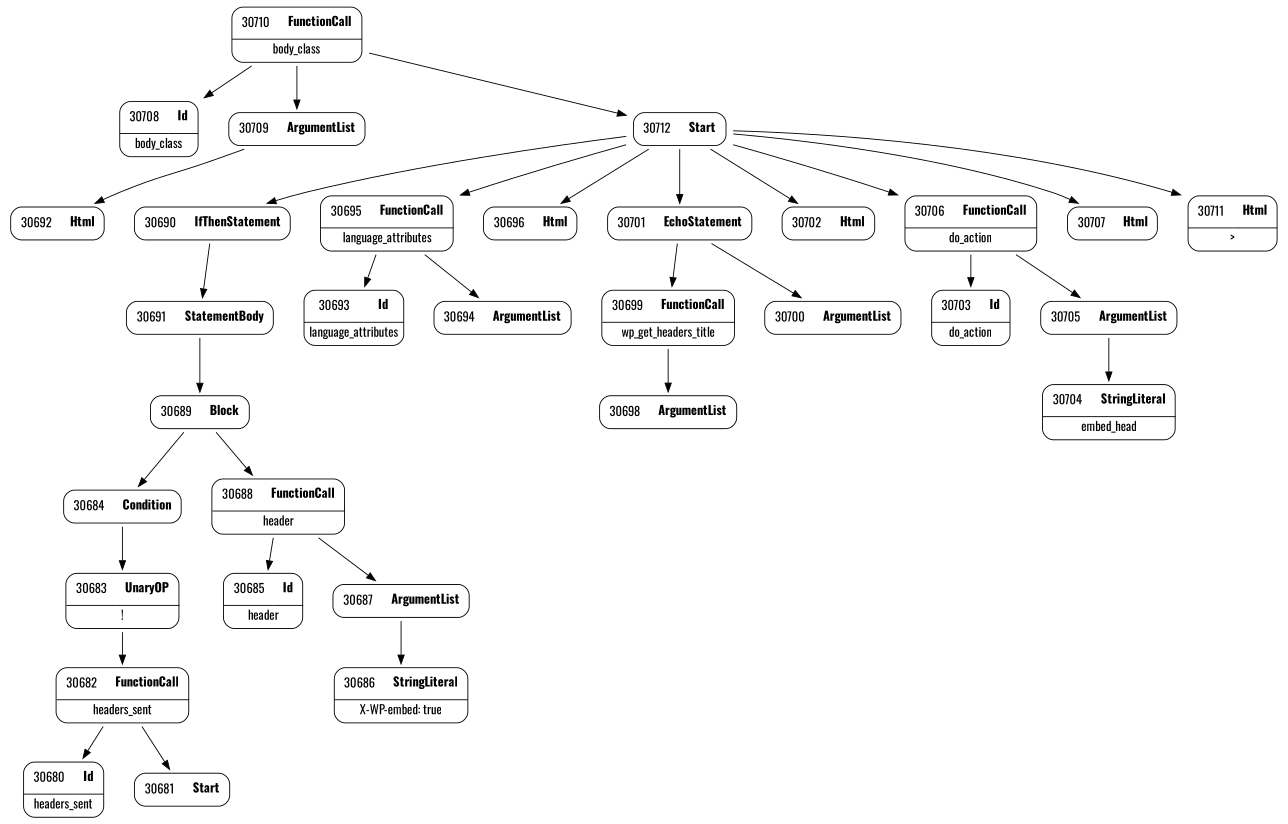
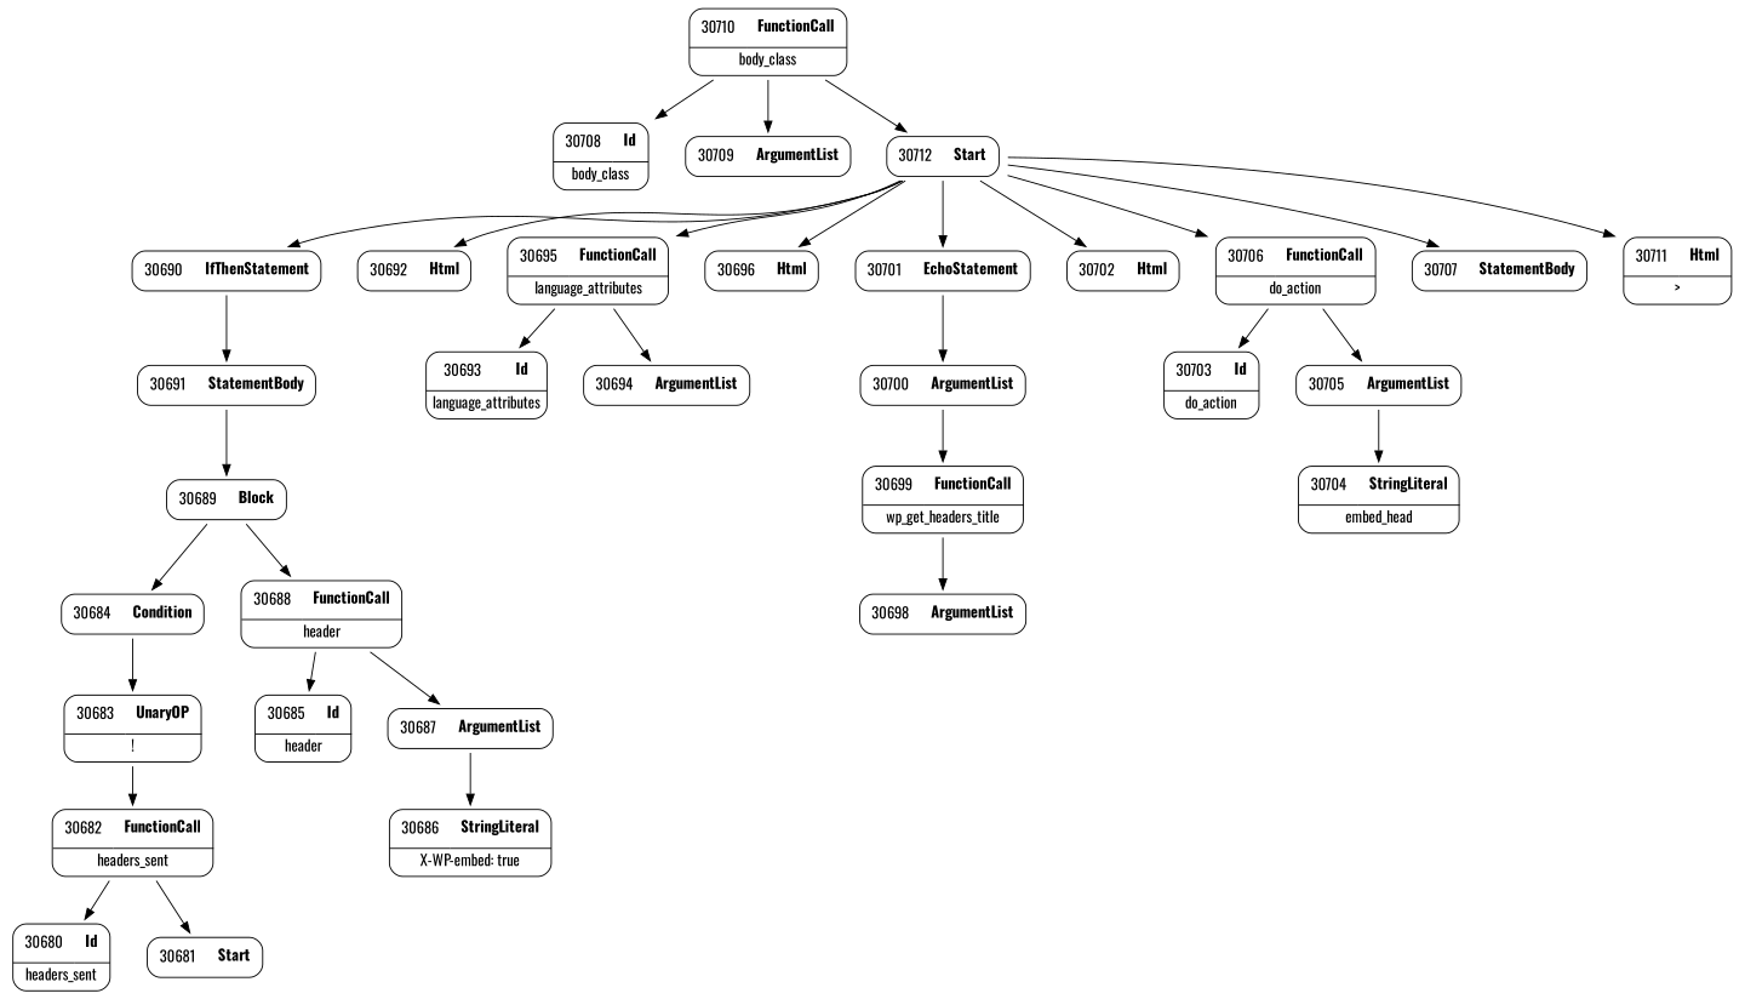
  digraph {
    fontname=Oswald
    node [fontname=Oswald shape=none]
    edge [fontname=Oswald weight=2]
    n1 [label=<<TABLE border='1' cellspacing='0' cellpadding='10' style='rounded' ><TR><TD border='0'>30680</TD><TD border='0'><B>Id</B></TD></TR><HR/><TR><TD border='0' cellpadding='5' colspan='2'>headers_sent</TD></TR></TABLE>>]
    n2 [label=<<TABLE border='1' cellspacing='0' cellpadding='10' style='rounded' ><TR><TD border='0'>30681</TD><TD border='0'><B>Start</B></TD></TR></TABLE>>]
    n3 [label=<<TABLE border='1' cellspacing='0' cellpadding='10' style='rounded' ><TR><TD border='0'>30682</TD><TD border='0'><B>FunctionCall</B></TD></TR><HR/><TR><TD border='0' cellpadding='5' colspan='2'>headers_sent</TD></TR></TABLE>>]
    n4 [label=<<TABLE border='1' cellspacing='0' cellpadding='10' style='rounded' ><TR><TD border='0'>30683</TD><TD border='0'><B>UnaryOP</B></TD></TR><HR/><TR><TD border='0' cellpadding='5' colspan='2'>!</TD></TR></TABLE>>]
    n5 [label=<<TABLE border='1' cellspacing='0' cellpadding='10' style='rounded' ><TR><TD border='0'>30684</TD><TD border='0'><B>Condition</B></TD></TR></TABLE>>]
    n6 [label=<<TABLE border='1' cellspacing='0' cellpadding='10' style='rounded' ><TR><TD border='0'>30685</TD><TD border='0'><B>Id</B></TD></TR><HR/><TR><TD border='0' cellpadding='5' colspan='2'>header</TD></TR></TABLE>>]
    n7 [label=<<TABLE border='1' cellspacing='0' cellpadding='10' style='rounded' ><TR><TD border='0'>30686</TD><TD border='0'><B>StringLiteral</B></TD></TR><HR/><TR><TD border='0' cellpadding='5' colspan='2'>X-WP-embed: true</TD></TR></TABLE>>]
    n8 [label=<<TABLE border='1' cellspacing='0' cellpadding='10' style='rounded' ><TR><TD border='0'>30687</TD><TD border='0'><B>ArgumentList</B></TD></TR></TABLE>>]
    n9 [label=<<TABLE border='1' cellspacing='0' cellpadding='10' style='rounded' ><TR><TD border='0'>30688</TD><TD border='0'><B>FunctionCall</B></TD></TR><HR/><TR><TD border='0' cellpadding='5' colspan='2'>header</TD></TR></TABLE>>]
    n10 [label=<<TABLE border='1' cellspacing='0' cellpadding='10' style='rounded' ><TR><TD border='0'>30689</TD><TD border='0'><B>Block</B></TD></TR></TABLE>>]
    n11 [label=<<TABLE border='1' cellspacing='0' cellpadding='10' style='rounded' ><TR><TD border='0'>30690</TD><TD border='0'><B>IfThenStatement</B></TD></TR></TABLE>>]
    n12 [label=<<TABLE border='1' cellspacing='0' cellpadding='10' style='rounded' ><TR><TD border='0'>30691</TD><TD border='0'><B>StatementBody</B></TD></TR></TABLE>>]
    n13 [label=<<TABLE border='1' cellspacing='0' cellpadding='10' style='rounded' ><TR><TD border='0'>30692</TD><TD border='0'><B>Html</B></TD></TR></TABLE>>]
    n14 [label=<<TABLE border='1' cellspacing='0' cellpadding='10' style='rounded' ><TR><TD border='0'>30693</TD><TD border='0'><B>Id</B></TD></TR><HR/><TR><TD border='0' cellpadding='5' colspan='2'>language_attributes</TD></TR></TABLE>>]
    n15 [label=<<TABLE border='1' cellspacing='0' cellpadding='10' style='rounded' ><TR><TD border='0'>30694</TD><TD border='0'><B>ArgumentList</B></TD></TR></TABLE>>]
    n16 [label=<<TABLE border='1' cellspacing='0' cellpadding='10' style='rounded' ><TR><TD border='0'>30695</TD><TD border='0'><B>FunctionCall</B></TD></TR><HR/><TR><TD border='0' cellpadding='5' colspan='2'>language_attributes</TD></TR></TABLE>>]
    n17 [label=<<TABLE border='1' cellspacing='0' cellpadding='10' style='rounded' ><TR><TD border='0'>30696</TD><TD border='0'><B>Html</B></TD></TR></TABLE>>]
    n18 [label=<<TABLE border='1' cellspacing='0' cellpadding='10' style='rounded' ><TR><TD border='0'>30698</TD><TD border='0'><B>ArgumentList</B></TD></TR></TABLE>>]
    n19 [label=<<TABLE border='1' cellspacing='0' cellpadding='10' style='rounded' ><TR><TD border='0'>30699</TD><TD border='0'><B>FunctionCall</B></TD></TR><HR/><TR><TD border='0' cellpadding='5' colspan='2'>wp_get_headers_title</TD></TR></TABLE>>]
    n20 [label=<<TABLE border='1' cellspacing='0' cellpadding='10' style='rounded' ><TR><TD border='0'>30700</TD><TD border='0'><B>ArgumentList</B></TD></TR></TABLE>>]
    n21 [label=<<TABLE border='1' cellspacing='0' cellpadding='10' style='rounded' ><TR><TD border='0'>30701</TD><TD border='0'><B>EchoStatement</B></TD></TR></TABLE>>]
    n22 [label=<<TABLE border='1' cellspacing='0' cellpadding='10' style='rounded' ><TR><TD border='0'>30702</TD><TD border='0'><B>Html</B></TD></TR></TABLE>>]
    n23 [label=<<TABLE border='1' cellspacing='0' cellpadding='10' style='rounded' ><TR><TD border='0'>30703</TD><TD border='0'><B>Id</B></TD></TR><HR/><TR><TD border='0' cellpadding='5' colspan='2'>do_action</TD></TR></TABLE>>]
    n24 [label=<<TABLE border='1' cellspacing='0' cellpadding='10' style='rounded' ><TR><TD border='0'>30704</TD><TD border='0'><B>StringLiteral</B></TD></TR><HR/><TR><TD border='0' cellpadding='5' colspan='2'>embed_head</TD></TR></TABLE>>]
    n25 [label=<<TABLE border='1' cellspacing='0' cellpadding='10' style='rounded' ><TR><TD border='0'>30705</TD><TD border='0'><B>ArgumentList</B></TD></TR></TABLE>>]
    n26 [label=<<TABLE border='1' cellspacing='0' cellpadding='10' style='rounded' ><TR><TD border='0'>30706</TD><TD border='0'><B>FunctionCall</B></TD></TR><HR/><TR><TD border='0' cellpadding='5' colspan='2'>do_action</TD></TR></TABLE>>]
-   n27 [label=<<TABLE border='1' cellspacing='0' cellpadding='10' style='rounded' ><TR><TD border='0'>30707</TD><TD border='0'><B>Html</B></TD></TR></TABLE>>]
+   n27 [label=<<TABLE border='1' cellspacing='0' cellpadding='10' style='rounded' ><TR><TD border='0'>30707</TD><TD border='0'><B>StatementBody</B></TD></TR></TABLE>>]
    n28 [label=<<TABLE border='1' cellspacing='0' cellpadding='10' style='rounded' ><TR><TD border='0'>30708</TD><TD border='0'><B>Id</B></TD></TR><HR/><TR><TD border='0' cellpadding='5' colspan='2'>body_class</TD></TR></TABLE>>]
    n29 [label=<<TABLE border='1' cellspacing='0' cellpadding='10' style='rounded' ><TR><TD border='0'>30709</TD><TD border='0'><B>ArgumentList</B></TD></TR></TABLE>>]
    n30 [label=<<TABLE border='1' cellspacing='0' cellpadding='10' style='rounded' ><TR><TD border='0'>30710</TD><TD border='0'><B>FunctionCall</B></TD></TR><HR/><TR><TD border='0' cellpadding='5' colspan='2'>body_class</TD></TR></TABLE>>]
    n31 [label=<<TABLE border='1' cellspacing='0' cellpadding='10' style='rounded' ><TR><TD border='0'>30712</TD><TD border='0'><B>Start</B></TD></TR></TABLE>>]
    n32 [label=<<TABLE border='1' cellspacing='0' cellpadding='10' style='rounded' ><TR><TD border='0'>30711</TD><TD border='0'><B>Html</B></TD></TR><HR/><TR><TD border='0' cellpadding='5' colspan='2'>&gt;</TD></TR></TABLE>>]
    n3 -> n1
    n3 -> n2
    n4 -> n3
    n5 -> n4
    n8 -> n7
    n9 -> n6
    n9 -> n8
    n10 -> n5
    n10 -> n9
    n11 -> n12
    n12 -> n10
    n16 -> n14
    n16 -> n15
    n19 -> n18
-   n21 -> n19
+   n20 -> n19
    n21 -> n20
    n25 -> n24
    n26 -> n23
    n26 -> n25
    n30 -> n28
    n30 -> n29
    n30 -> n31
    n31 -> n11
-   n29 -> n13
+   n31 -> n13
    n31 -> n16
    n31 -> n17
    n31 -> n21
    n31 -> n22
    n31 -> n26
    n31 -> n27
    n31 -> n32
  }
